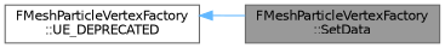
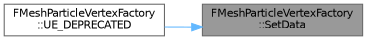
  digraph {
    rankdir=RL
    fontname="DejaVu Sans"
    node [fontname="DejaVu Sans" fontsize=10 shape=box style=filled]
    n1 [color=gray40 fillcolor=grey60 fontcolor=black height=0.2 label="FMeshParticleVertexFactory\l::SetData" width=0.4]
    n2 [color=grey40 fillcolor=white height=0.2 label="FMeshParticleVertexFactory\l::UE_DEPRECATED" width=0.4]
-   n2 -> n1 [color=steelblue1 dir=back fontname="DejaVu Sans" fontsize=10 labelfontname=Helvetica labelfontsize=10 style=solid]
+   n1 -> n2 [color=steelblue1 dir=back fontname="DejaVu Sans" fontsize=10 labelfontname=Helvetica labelfontsize=10 style=solid]
  }
